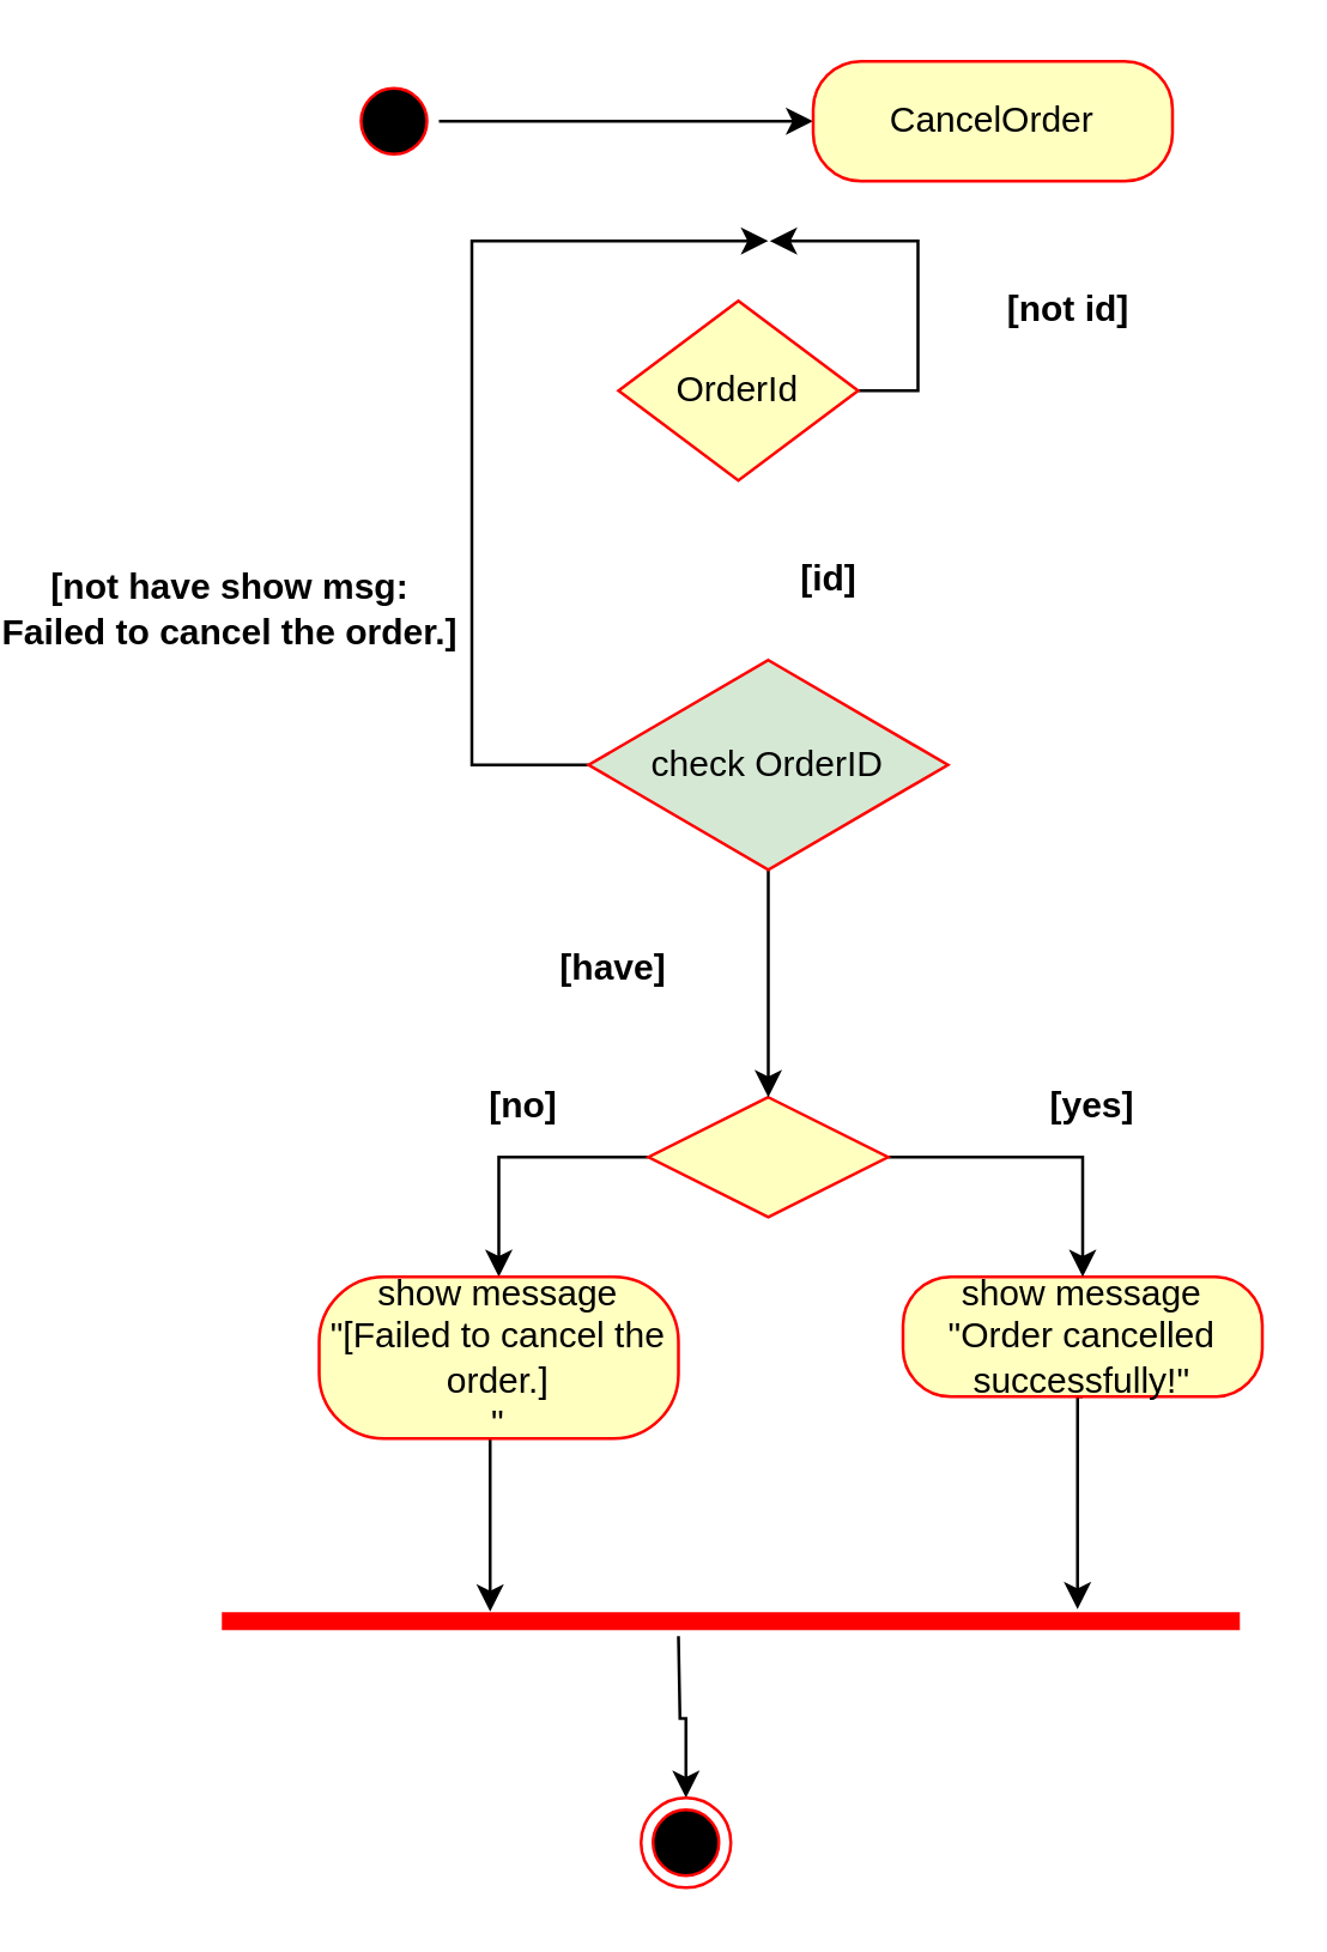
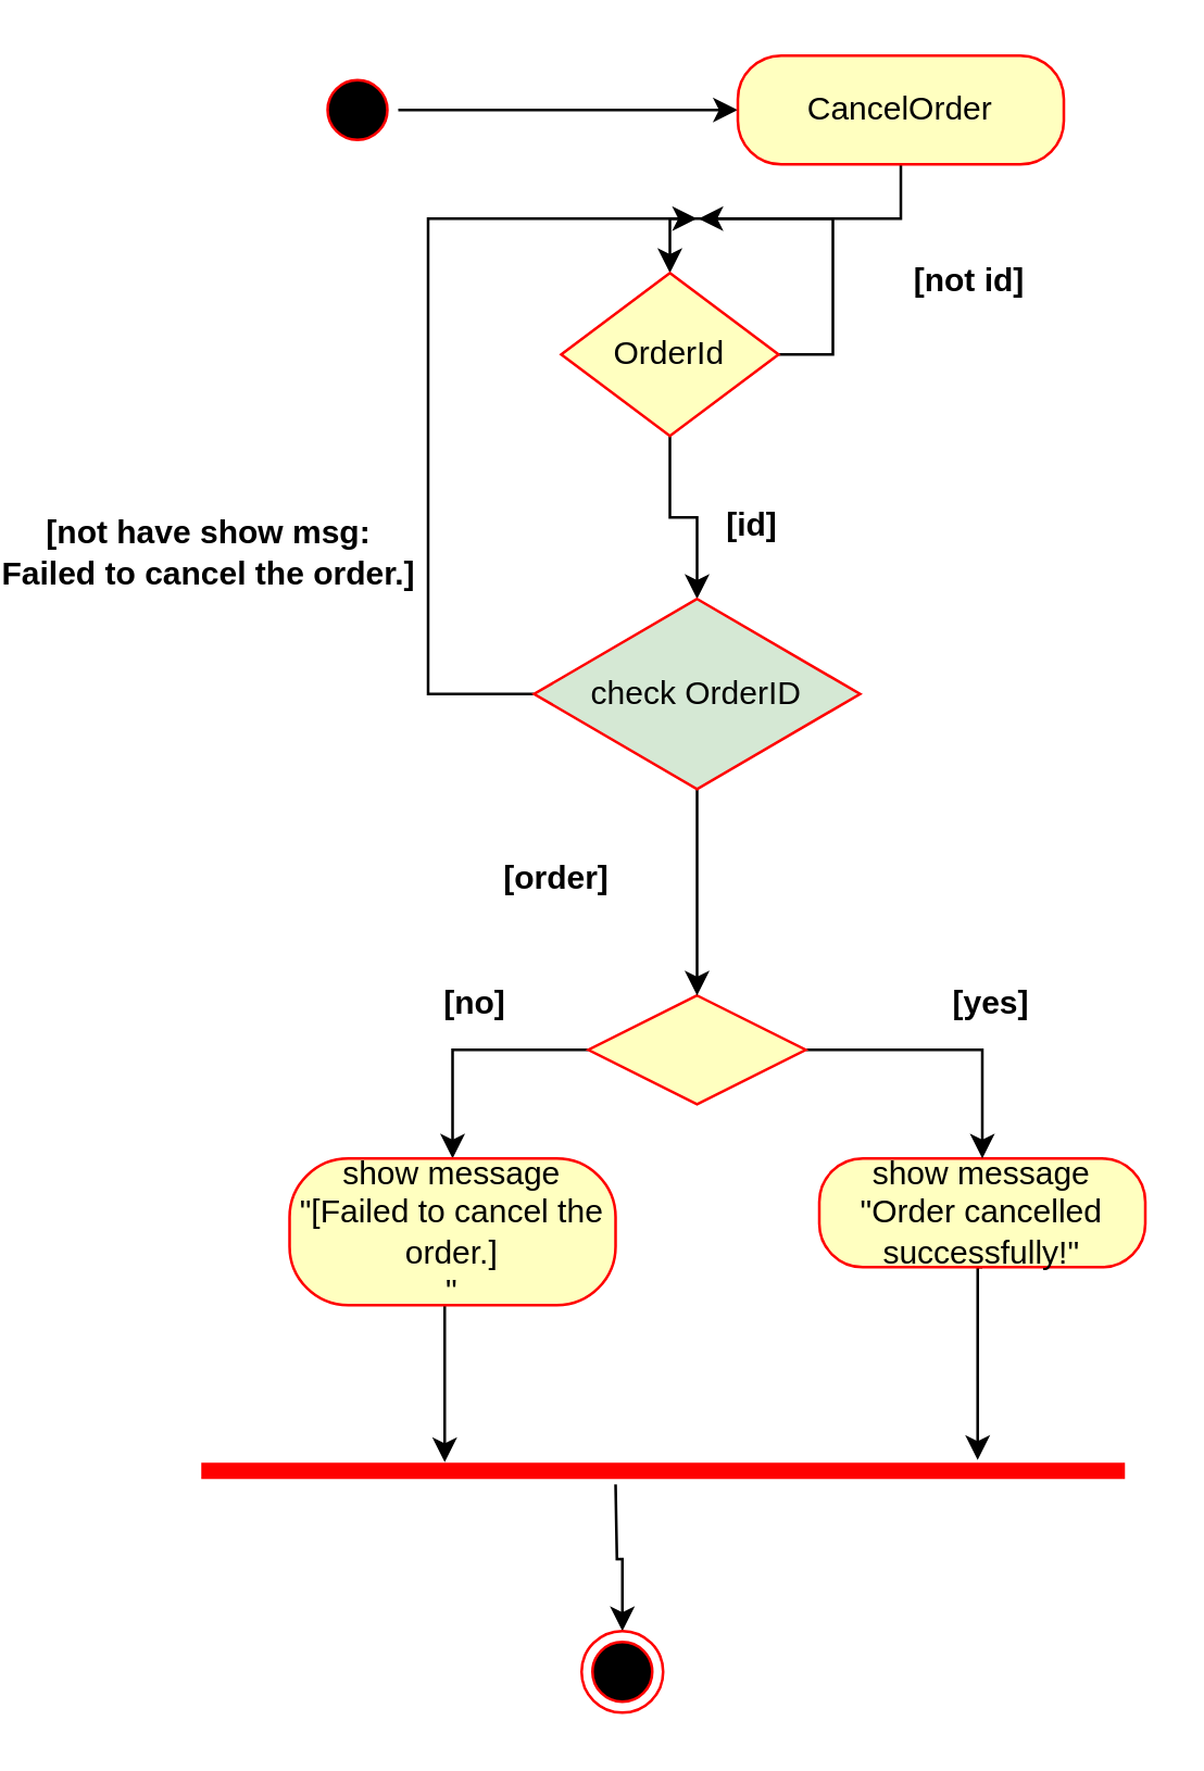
  <mxCell id="0" />
  <mxCell id="1" parent="0" />
  <mxCell id="2" style="edgeStyle=orthogonalEdgeStyle;rounded=0;orthogonalLoop=1;jettySize=auto;html=1;exitX=1;exitY=0.5;exitDx=0;exitDy=0;entryX=0;entryY=0.5;entryDx=0;entryDy=0;" parent="1" source="3" target="5" edge="1"><mxGeometry relative="1" as="geometry" /></mxCell>
  <mxCell id="3" value="" style="ellipse;html=1;shape=startState;fillColor=#000000;strokeColor=#ff0000;" parent="1" vertex="1"><mxGeometry x="100" y="25" width="30" height="30" as="geometry" /></mxCell>
+ <mxCell id="4" style="edgeStyle=orthogonalEdgeStyle;rounded=0;orthogonalLoop=1;jettySize=auto;html=1;exitX=0.5;exitY=1;exitDx=0;exitDy=0;entryX=0.5;entryY=0;entryDx=0;entryDy=0;" parent="1" source="5" target="8" edge="1"><mxGeometry relative="1" as="geometry" /></mxCell>
  <mxCell id="5" value="CancelOrder" style="rounded=1;whiteSpace=wrap;html=1;arcSize=40;fontColor=#000000;fillColor=#ffffc0;strokeColor=#ff0000;" parent="1" vertex="1"><mxGeometry x="255" y="20" width="120" height="40" as="geometry" /></mxCell>
  <mxCell id="6" style="edgeStyle=orthogonalEdgeStyle;rounded=0;orthogonalLoop=1;jettySize=auto;html=1;exitX=1;exitY=0.5;exitDx=0;exitDy=0;" parent="1" source="8" edge="1"><mxGeometry relative="1" as="geometry"><mxPoint x="240" y="80" as="targetPoint" /></mxGeometry></mxCell>
+ <mxCell id="7" style="edgeStyle=orthogonalEdgeStyle;rounded=0;orthogonalLoop=1;jettySize=auto;html=1;entryX=0.5;entryY=0;entryDx=0;entryDy=0;" parent="1" source="8" target="25" edge="1"><mxGeometry relative="1" as="geometry" /></mxCell>
  <mxCell id="8" value="OrderId" style="rhombus;whiteSpace=wrap;html=1;fontColor=#000000;fillColor=#ffffc0;strokeColor=#ff0000;" parent="1" vertex="1"><mxGeometry x="190" y="100" width="80" height="60" as="geometry" /></mxCell>
  <mxCell id="9" style="edgeStyle=orthogonalEdgeStyle;rounded=0;orthogonalLoop=1;jettySize=auto;html=1;exitX=0.5;exitY=1;exitDx=0;exitDy=0;entryX=0.892;entryY=0.1;entryDx=0;entryDy=0;entryPerimeter=0;" parent="1" source="10" edge="1"><mxGeometry relative="1" as="geometry"><Array as="points"><mxPoint x="343" y="466" /></Array><mxPoint x="343.28" y="537" as="targetPoint" /></mxGeometry></mxCell>
  <mxCell id="10" value="show message&lt;br&gt;&quot;Order cancelled successfully!&quot;" style="rounded=1;whiteSpace=wrap;html=1;arcSize=40;fontColor=#000000;fillColor=#ffffc0;strokeColor=#ff0000;" parent="1" vertex="1"><mxGeometry x="285" y="426" width="120" height="40" as="geometry" /></mxCell>
  <mxCell id="11" value="" style="edgeStyle=orthogonalEdgeStyle;rounded=0;orthogonalLoop=1;jettySize=auto;html=1;" parent="1" target="13" edge="1"><mxGeometry relative="1" as="geometry"><mxPoint x="210" y="546" as="sourcePoint" /></mxGeometry></mxCell>
  <mxCell id="12" value="" style="shape=line;html=1;strokeWidth=6;strokeColor=#ff0000;" parent="1" vertex="1"><mxGeometry x="57.5" y="536" width="340" height="10" as="geometry" /></mxCell>
  <mxCell id="13" value="" style="ellipse;html=1;shape=endState;fillColor=#000000;strokeColor=#ff0000;" parent="1" vertex="1"><mxGeometry x="197.5" y="600" width="30" height="30" as="geometry" /></mxCell>
  <mxCell id="14" value="[id]" style="text;align=center;fontStyle=1;verticalAlign=middle;spacingLeft=3;spacingRight=3;strokeColor=none;rotatable=0;points=[[0,0.5],[1,0.5]];portConstraint=eastwest;html=1;" parent="1" vertex="1"><mxGeometry x="220" y="180" width="80" height="26" as="geometry" /></mxCell>
  <mxCell id="15" value="[not id]" style="text;align=center;fontStyle=1;verticalAlign=middle;spacingLeft=3;spacingRight=3;strokeColor=none;rotatable=0;points=[[0,0.5],[1,0.5]];portConstraint=eastwest;html=1;" parent="1" vertex="1"><mxGeometry x="300" y="90" width="80" height="26" as="geometry" /></mxCell>
  <mxCell id="16" style="edgeStyle=orthogonalEdgeStyle;rounded=0;orthogonalLoop=1;jettySize=auto;html=1;exitX=1;exitY=0.5;exitDx=0;exitDy=0;" parent="1" source="18" target="10" edge="1"><mxGeometry relative="1" as="geometry" /></mxCell>
  <mxCell id="17" style="edgeStyle=orthogonalEdgeStyle;rounded=0;orthogonalLoop=1;jettySize=auto;html=1;exitX=0;exitY=0.5;exitDx=0;exitDy=0;entryX=0.5;entryY=0;entryDx=0;entryDy=0;" parent="1" source="18" target="20" edge="1"><mxGeometry relative="1" as="geometry" /></mxCell>
  <mxCell id="18" value="" style="rhombus;whiteSpace=wrap;html=1;fontColor=#000000;fillColor=#ffffc0;strokeColor=#ff0000;" parent="1" vertex="1"><mxGeometry x="200" y="366" width="80" height="40" as="geometry" /></mxCell>
  <mxCell id="19" style="edgeStyle=orthogonalEdgeStyle;rounded=0;orthogonalLoop=1;jettySize=auto;html=1;exitX=0.5;exitY=1;exitDx=0;exitDy=0;entryX=0.315;entryY=0.18;entryDx=0;entryDy=0;entryPerimeter=0;" parent="1" source="20" edge="1"><mxGeometry relative="1" as="geometry"><Array as="points"><mxPoint x="147" y="466" /></Array><mxPoint x="147.1" y="537.8" as="targetPoint" /></mxGeometry></mxCell>
  <mxCell id="20" value="show message&lt;br style=&quot;border-color: var(--border-color);&quot;&gt;&quot;[Failed to cancel the order.]&lt;br&gt;&quot;" style="rounded=1;whiteSpace=wrap;html=1;arcSize=40;fontColor=#000000;fillColor=#ffffc0;strokeColor=#ff0000;" parent="1" vertex="1"><mxGeometry x="90" y="426" width="120" height="54" as="geometry" /></mxCell>
  <mxCell id="21" value="[no]" style="text;align=center;fontStyle=1;verticalAlign=middle;spacingLeft=3;spacingRight=3;strokeColor=none;rotatable=0;points=[[0,0.5],[1,0.5]];portConstraint=eastwest;html=1;" parent="1" vertex="1"><mxGeometry x="117.5" y="356" width="80" height="26" as="geometry" /></mxCell>
  <mxCell id="22" value="[yes]" style="text;align=center;fontStyle=1;verticalAlign=middle;spacingLeft=3;spacingRight=3;strokeColor=none;rotatable=0;points=[[0,0.5],[1,0.5]];portConstraint=eastwest;html=1;" parent="1" vertex="1"><mxGeometry x="307.5" y="356" width="80" height="26" as="geometry" /></mxCell>
  <mxCell id="23" style="edgeStyle=orthogonalEdgeStyle;rounded=0;orthogonalLoop=1;jettySize=auto;html=1;exitX=0;exitY=0.5;exitDx=0;exitDy=0;" parent="1" source="25" edge="1"><mxGeometry relative="1" as="geometry"><mxPoint x="240" y="80" as="targetPoint" /><Array as="points"><mxPoint x="141" y="255" /><mxPoint x="141" y="80" /></Array></mxGeometry></mxCell>
  <mxCell id="24" style="edgeStyle=orthogonalEdgeStyle;rounded=0;orthogonalLoop=1;jettySize=auto;html=1;entryX=0.5;entryY=0;entryDx=0;entryDy=0;" parent="1" source="25" target="18" edge="1"><mxGeometry relative="1" as="geometry"><mxPoint x="240" y="360" as="targetPoint" /></mxGeometry></mxCell>
  <mxCell id="25" value="check&amp;nbsp;OrderID" style="rhombus;whiteSpace=wrap;html=1;fontColor=#000000;fillColor=#d5e8d4;strokeColor=#ff0000;" parent="1" vertex="1"><mxGeometry x="180" y="220" width="120" height="70" as="geometry" /></mxCell>
- <mxCell id="26" value="[have]" style="text;align=center;fontStyle=1;verticalAlign=middle;spacingLeft=3;spacingRight=3;strokeColor=none;rotatable=0;points=[[0,0.5],[1,0.5]];portConstraint=eastwest;html=1;" parent="1" vertex="1"><mxGeometry x="147.5" y="310" width="80" height="26" as="geometry" /></mxCell>
+ <mxCell id="26" value="[order]" style="text;align=center;fontStyle=1;verticalAlign=middle;spacingLeft=3;spacingRight=3;strokeColor=none;rotatable=0;points=[[0,0.5],[1,0.5]];portConstraint=eastwest;html=1;" parent="1" vertex="1"><mxGeometry x="147.5" y="310" width="80" height="26" as="geometry" /></mxCell>
  <mxCell id="27" value="[not have show msg:&lt;br&gt;Failed to cancel the order.]" style="text;align=center;fontStyle=1;verticalAlign=middle;spacingLeft=3;spacingRight=3;strokeColor=none;rotatable=0;points=[[0,0.5],[1,0.5]];portConstraint=eastwest;html=1;" parent="1" vertex="1"><mxGeometry x="20" y="190" width="80" height="26" as="geometry" /></mxCell>
